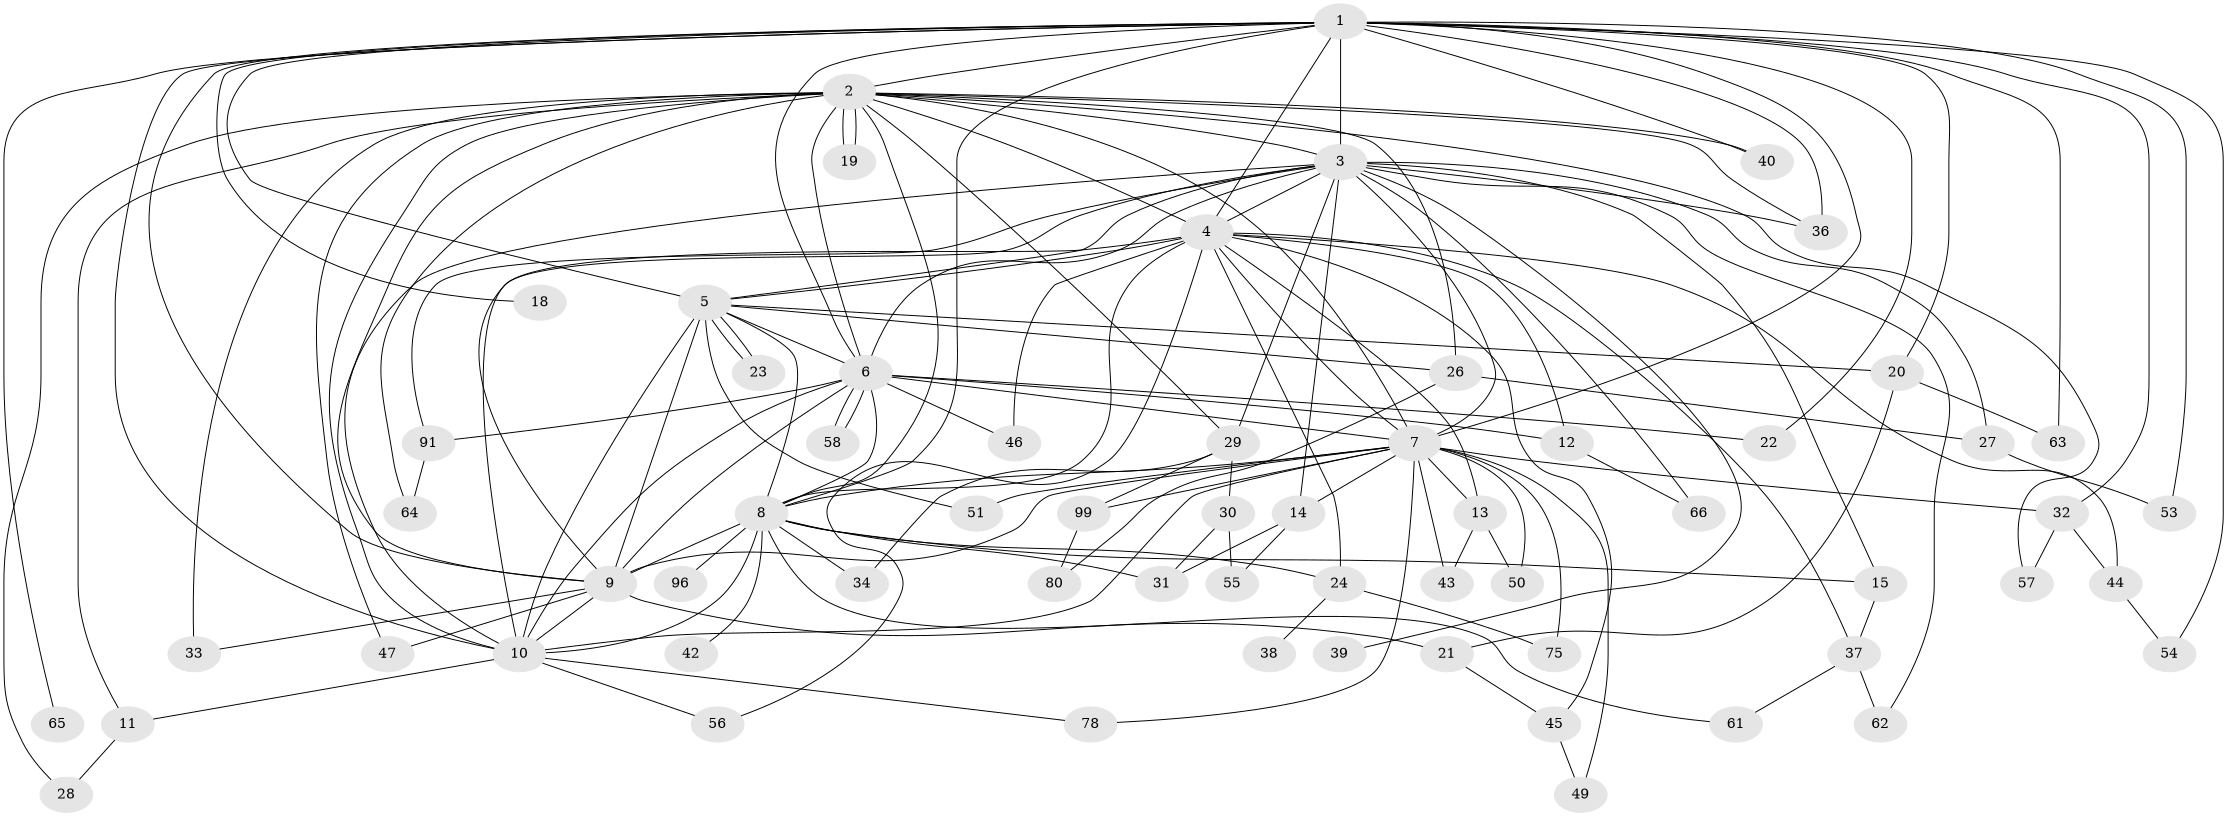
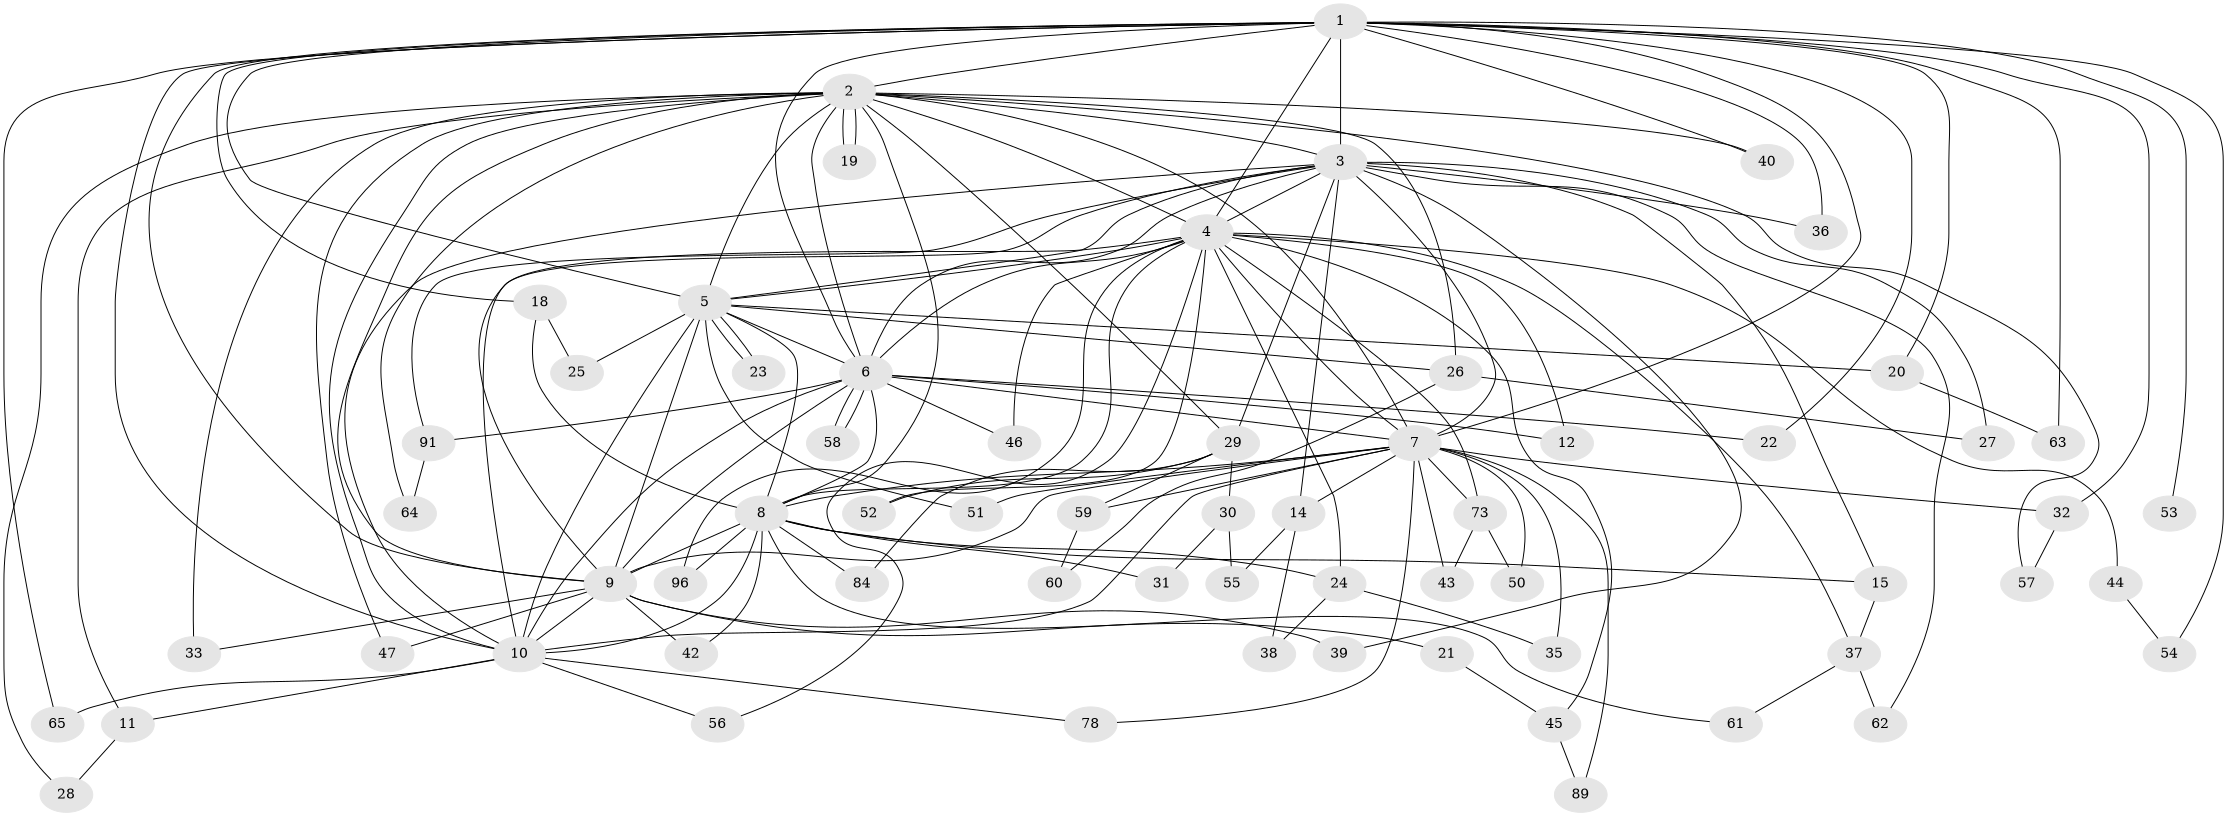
  graph {
    node [color=gray90 style=filled]
    1
    2
    3
    4
    5
    6
    7
    8
    9
    10
    18
    20
    22
    32
    36
    40
    53
    54
    63
    65
    11
    19
    26
    28
    29
    33
    47
    57
    64
    14
    15
    27
    39
    n34 [label=91]
    62
-   66
    12
-   13
+   13 [label=73]
    n39 [label=96]
    24
    37
    44
    45
    46
+   52
    56
    23
+   25
    51
    58
-   35 [label=75]
+   35
    43
    n53 [label=78]
-   49
+   49 [label=89]
    50
-   59 [label=99]
+   59
    31
-   34
+   34 [label=84]
    42
    61
    21
-   60 [label=80]
+   60
    30
    38
    55
    1 -- 2
    1 -- 3
    1 -- 4
    1 -- 5
    1 -- 6
    1 -- 7
-   1 -- 8
+   18 -- 8
    1 -- 9
    1 -- 10
    1 -- 18
    1 -- 20
    1 -- 22
    1 -- 32
    1 -- 36
    1 -- 40
    1 -- 53
    1 -- 54
    1 -- 63
    1 -- 65
    2 -- 3
    2 -- 4
-   2 -- 36
+   2 -- 5
    2 -- 6
    2 -- 7
    2 -- 8
    2 -- 9
    2 -- 10
    2 -- 40
    2 -- 11
    2 -- 19
    2 -- 19
    2 -- 26
    2 -- 28
    2 -- 29
    2 -- 33
    2 -- 47
    2 -- 57
    2 -- 64
    3 -- 4
    3 -- 5
    3 -- 6
    3 -- 7
    3 -- 9
    3 -- 10
    3 -- 36
    3 -- 29
    3 -- 14
    3 -- 15
    3 -- 27
    3 -- 39
    3 -- n34
    3 -- 62
-   3 -- 66
    4 -- 5
+   4 -- 6
    4 -- 7
    4 -- 8
    4 -- 10
    4 -- 12
    4 -- 13
+   4 -- n39
    4 -- 24
    4 -- 37
    4 -- 44
    4 -- 45
    4 -- 46
+   4 -- 52
    4 -- 56
    5 -- 6
    5 -- 8
    5 -- 9
    5 -- 10
    5 -- 20
    5 -- 26
    5 -- 23
    5 -- 23
+   5 -- 25
    5 -- 51
    6 -- 7
    6 -- 8
    6 -- 9
    6 -- 10
    6 -- 22
    6 -- n34
    6 -- 12
    6 -- 46
    6 -- 58
    6 -- 58
    7 -- 8
    7 -- 9
    7 -- 10
    7 -- 32
    7 -- 14
    7 -- 13
    7 -- 51
    7 -- 35
    7 -- 43
    7 -- n53
    7 -- 49
    7 -- 50
    7 -- 59
    8 -- 9
    8 -- 10
    8 -- 15
    8 -- n39
    8 -- 24
    8 -- 31
    8 -- 34
    8 -- 42
    8 -- 61
    9 -- 10
    9 -- 33
    9 -- 47
+   9 -- 39
+   9 -- 42
    9 -- 21
+   10 -- 65
    10 -- 11
    10 -- 56
    10 -- n53
+   18 -- 25
    20 -- 63
-   20 -- 21
    32 -- 57
-   32 -- 44
    11 -- 28
    26 -- 27
    26 -- 60
+   29 -- 52
    29 -- 59
    29 -- 34
    29 -- 30
-   14 -- 31
+   14 -- 38
    14 -- 55
    15 -- 37
-   27 -- 53
    n34 -- 64
-   12 -- 66
    13 -- 43
    13 -- 50
    24 -- 35
    24 -- 38
    37 -- 62
    37 -- 61
    44 -- 54
    45 -- 49
    59 -- 60
    21 -- 45
    30 -- 31
    30 -- 55
  }
